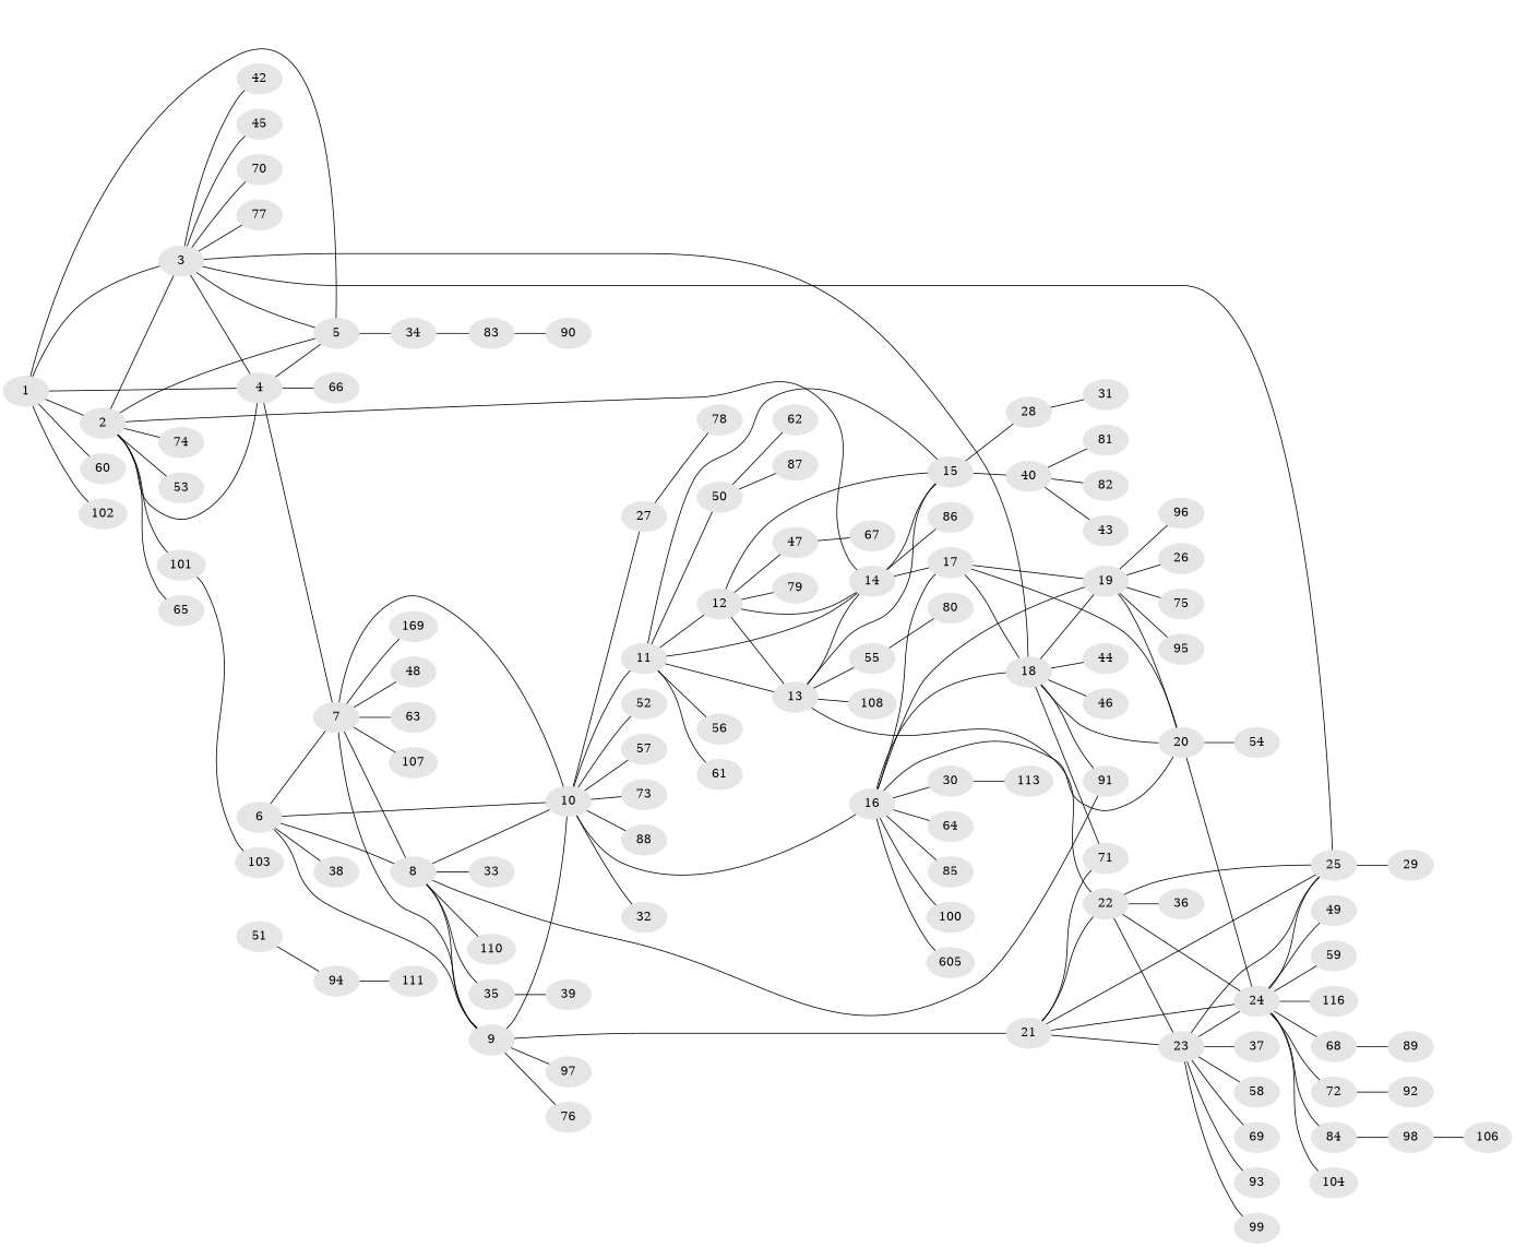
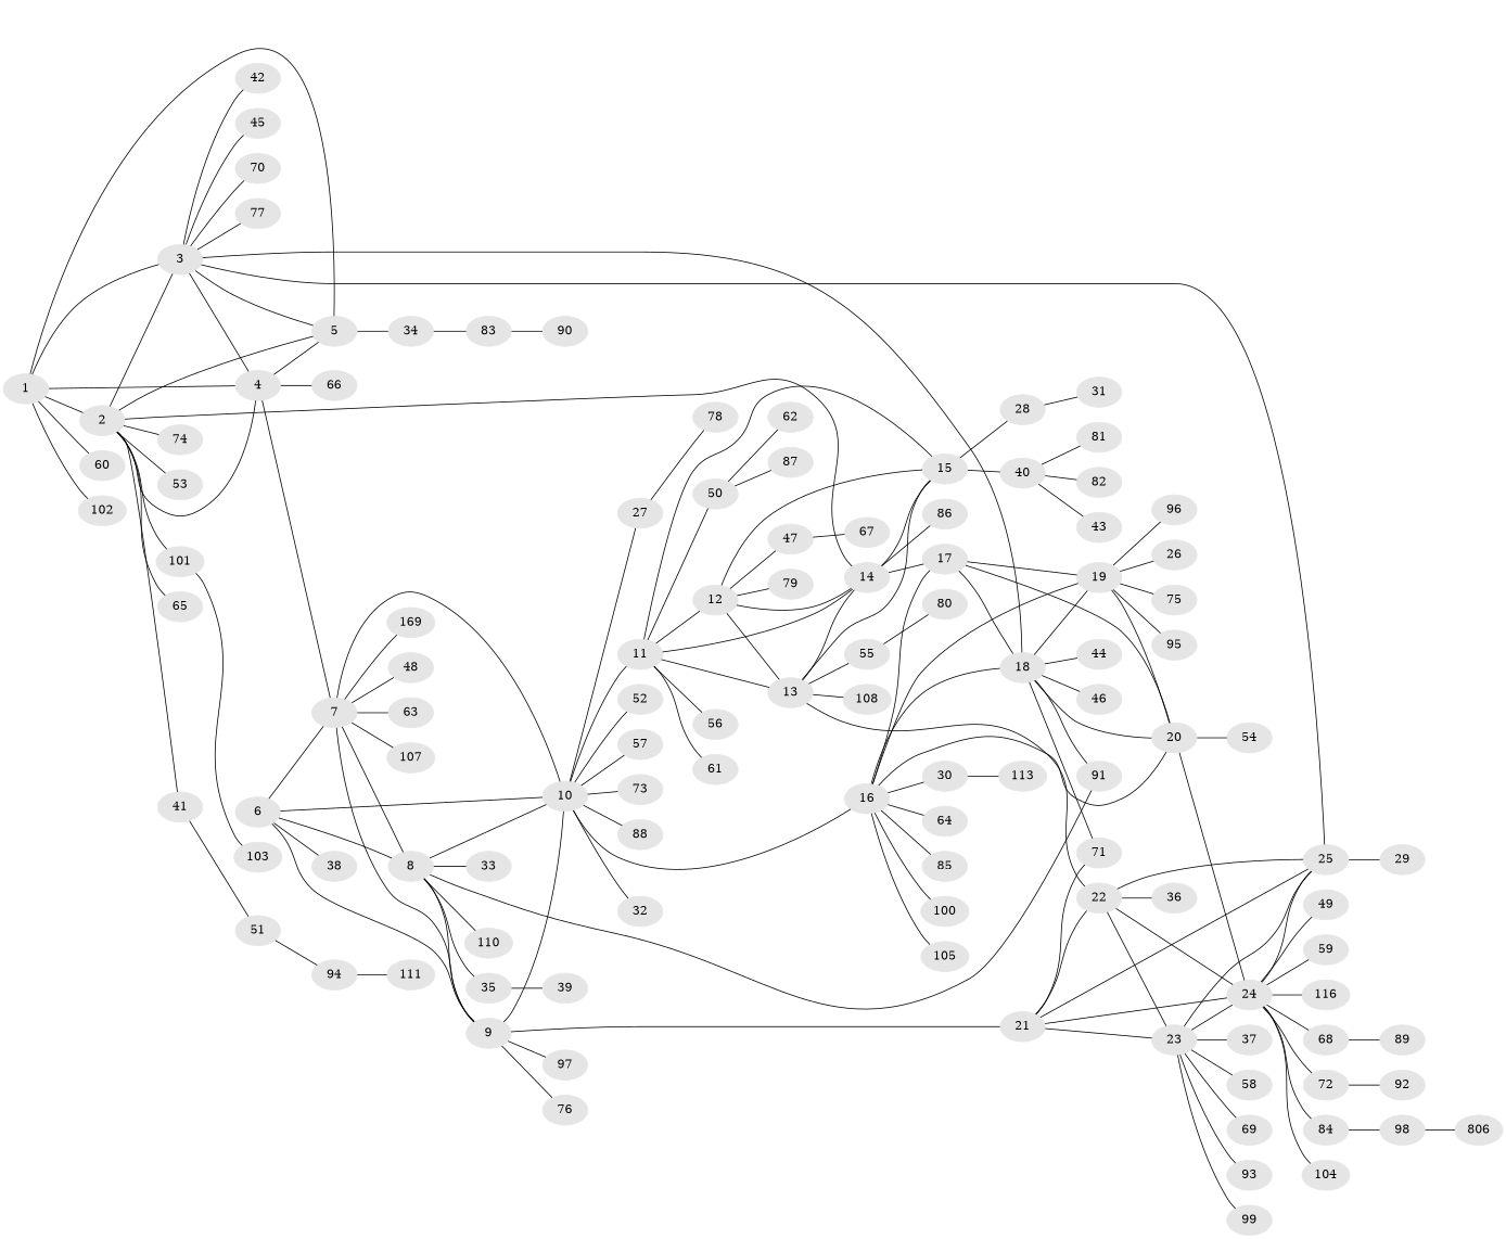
  graph {
    rankdir=LR
    node [color=gray90 style=filled]
    1
    2
    3
    4
    5
    60
    102
    14
+   41
    53
    65
    74
    101
    18
    25
    42
    45
    70
    77
    7
    66
    34
    15
    17
    86
    51
    103
    91
    19
    20
    44
    46
    71
    29
    8
    9
    10
    48
    63
    107
    n41 [label=169]
    83
    6
    38
    33
    35
    110
    21
    76
    97
    11
    16
    27
    32
    52
    57
    73
    88
    39
    22
    24
    23
    12
    13
    50
    56
    61
    30
    64
    85
    100
-   105 [label=605]
+   105
    78
    47
    79
    55
    108
    28
    40
    62
    87
    67
    36
    80
    31
    43
    81
    82
    26
    75
    95
    96
    54
    113
    49
    59
    68
    72
    84
    104
    n101 [label=116]
    37
    58
    69
    93
    99
    89
    92
    98
    90
    94
    111
-   106
+   106 [label=806]
    1 -- 2
    1 -- 3
    1 -- 4
    1 -- 5
    1 -- 60
    1 -- 102
    2 -- 3
    2 -- 4
    2 -- 5
    2 -- 14
+   2 -- 41
    2 -- 53
    2 -- 65
    2 -- 74
    2 -- 101
    3 -- 4
    3 -- 5
    3 -- 18
    3 -- 25
    3 -- 42
    3 -- 45
    3 -- 70
    3 -- 77
    4 -- 5
    4 -- 7
    4 -- 66
    5 -- 34
    14 -- 15
    14 -- 17
    14 -- 86
+   41 -- 51
    101 -- 103
    18 -- 91
    18 -- 19
    18 -- 20
    18 -- 44
    18 -- 46
    18 -- 71
    25 -- 29
    7 -- 8
    7 -- 9
    7 -- 10
    7 -- 48
    7 -- 63
    7 -- 107
    7 -- n41
    34 -- 83
    15 -- 28
    15 -- 40
    17 -- 18
    17 -- 19
    17 -- 20
    51 -- 94
    19 -- 20
    19 -- 26
    19 -- 75
    19 -- 95
    19 -- 96
    20 -- 24
    20 -- 54
    8 -- 91
    8 -- 9
    8 -- 10
    8 -- 33
    8 -- 35
    8 -- 110
    9 -- 10
    9 -- 21
    9 -- 76
    9 -- 97
    10 -- 11
    10 -- 16
    10 -- 27
    10 -- 32
    10 -- 52
    10 -- 57
    10 -- 73
    10 -- 88
    83 -- 90
    6 -- 7
    6 -- 8
    6 -- 9
    6 -- 10
    6 -- 38
    35 -- 39
    21 -- 25
    21 -- 71
    21 -- 22
    21 -- 24
    21 -- 23
    11 -- 14
    11 -- 15
    11 -- 12
    11 -- 13
    11 -- 50
    11 -- 56
    11 -- 61
    16 -- 18
    16 -- 17
    16 -- 19
    16 -- 20
    16 -- 30
    16 -- 64
    16 -- 85
    16 -- 100
    16 -- 105
    27 -- 78
    22 -- 25
    22 -- 24
    22 -- 23
    22 -- 36
    24 -- 25
    24 -- 49
    24 -- 59
    24 -- 68
    24 -- 72
    24 -- 84
    24 -- 104
    24 -- n101
    23 -- 25
    23 -- 24
    23 -- 37
    23 -- 58
    23 -- 69
    23 -- 93
    23 -- 99
    12 -- 14
    12 -- 15
    12 -- 13
    12 -- 47
    12 -- 79
    13 -- 14
    13 -- 15
    13 -- 22
    13 -- 55
    13 -- 108
    50 -- 62
    50 -- 87
    30 -- 113
    47 -- 67
    55 -- 80
    28 -- 31
    40 -- 43
    40 -- 81
    40 -- 82
    68 -- 89
    72 -- 92
    84 -- 98
    98 -- 106
    94 -- 111
  }
